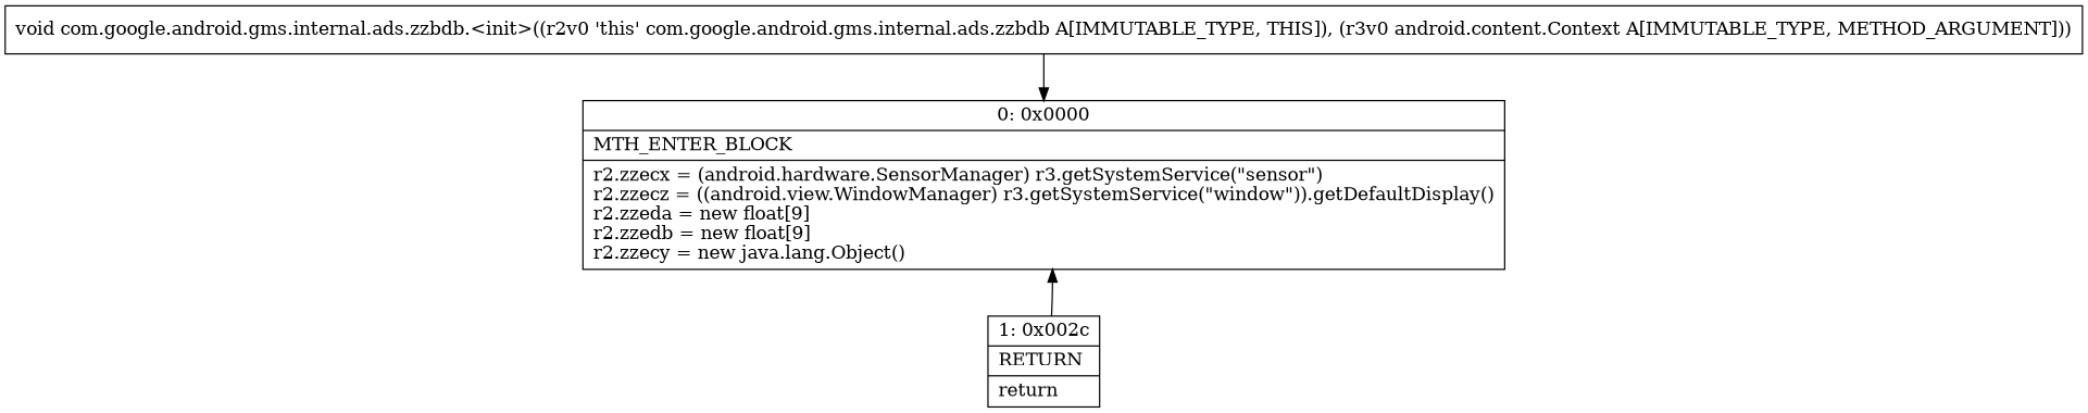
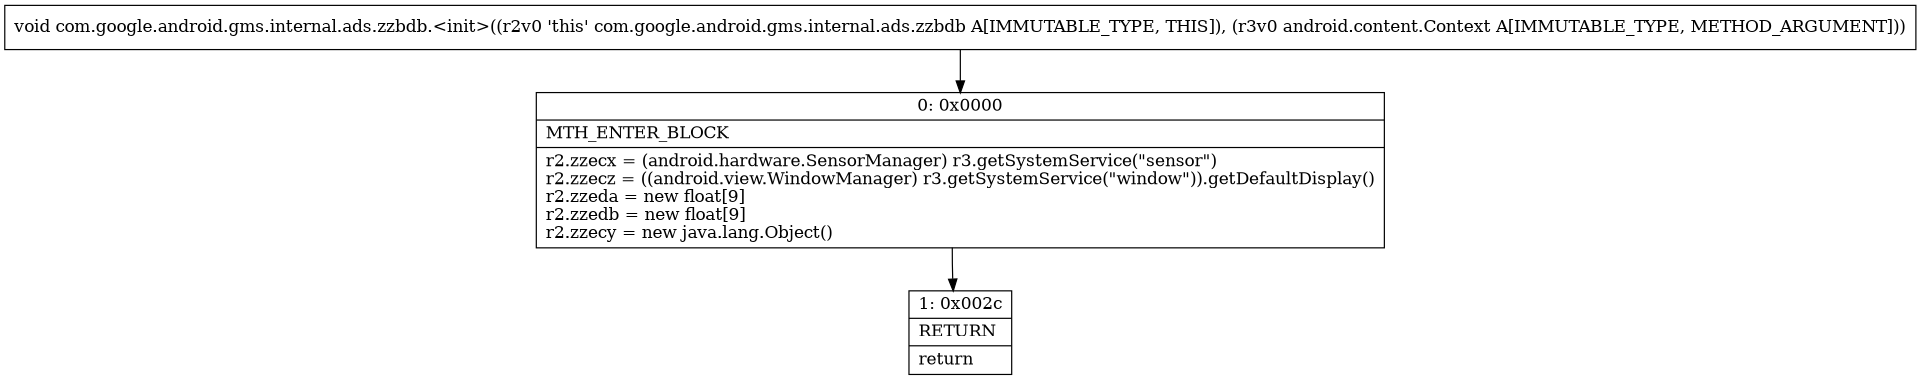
  digraph {
    node [shape=record]
    n1 [label="{0\:\ 0x0000|MTH_ENTER_BLOCK\l|r2.zzecx = (android.hardware.SensorManager) r3.getSystemService(\"sensor\")\lr2.zzecz = ((android.view.WindowManager) r3.getSystemService(\"window\")).getDefaultDisplay()\lr2.zzeda = new float[9]\lr2.zzedb = new float[9]\lr2.zzecy = new java.lang.Object()\l}"]
    n2 [label="{1\:\ 0x002c|RETURN\l|return\l}"]
    n3 [label="{void com.google.android.gms.internal.ads.zzbdb.\<init\>((r2v0 'this' com.google.android.gms.internal.ads.zzbdb A[IMMUTABLE_TYPE, THIS]), (r3v0 android.content.Context A[IMMUTABLE_TYPE, METHOD_ARGUMENT])) }"]
-   n2 -> n1
+   n1 -> n2
    n3 -> n1
  }
